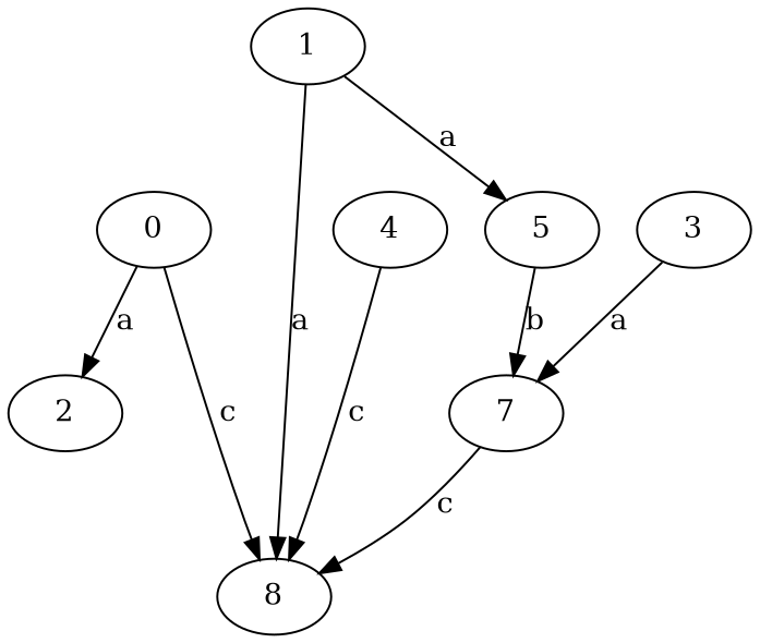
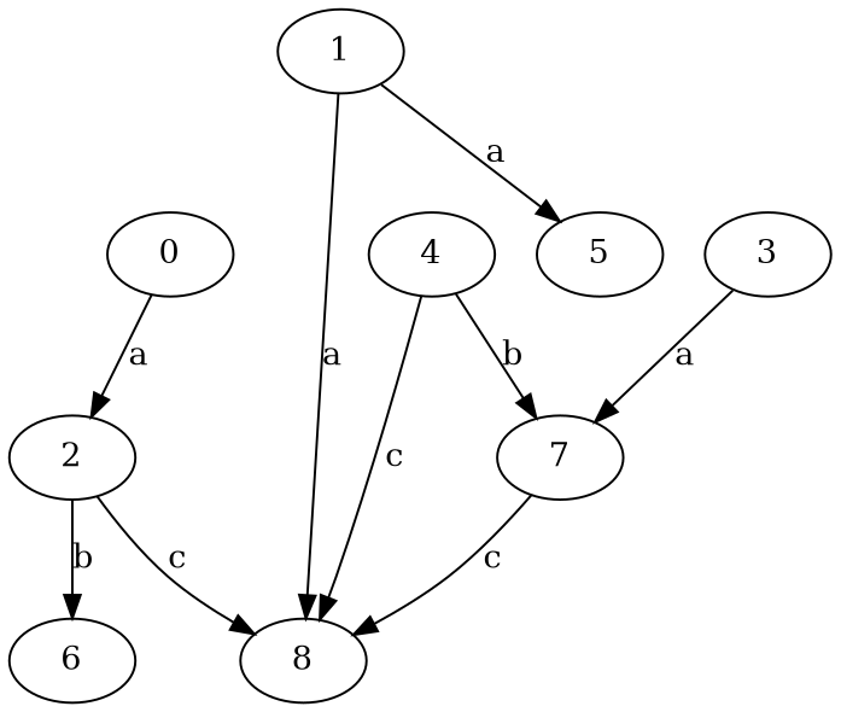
  strict digraph {
    0
    2
    4
    8
    5
    7
    1
+   6
    3
    0 -> 2 [label=a]
-   0 -> 8 [label=c]
+   2 -> 8 [label=c]
+   2 -> 6 [label=b]
    4 -> 8 [label=c]
-   5 -> 7 [label=b]
+   4 -> 7 [label=b]
    7 -> 8 [label=c]
    1 -> 8 [label=a]
    1 -> 5 [label=a]
    3 -> 7 [label=a]
  }
